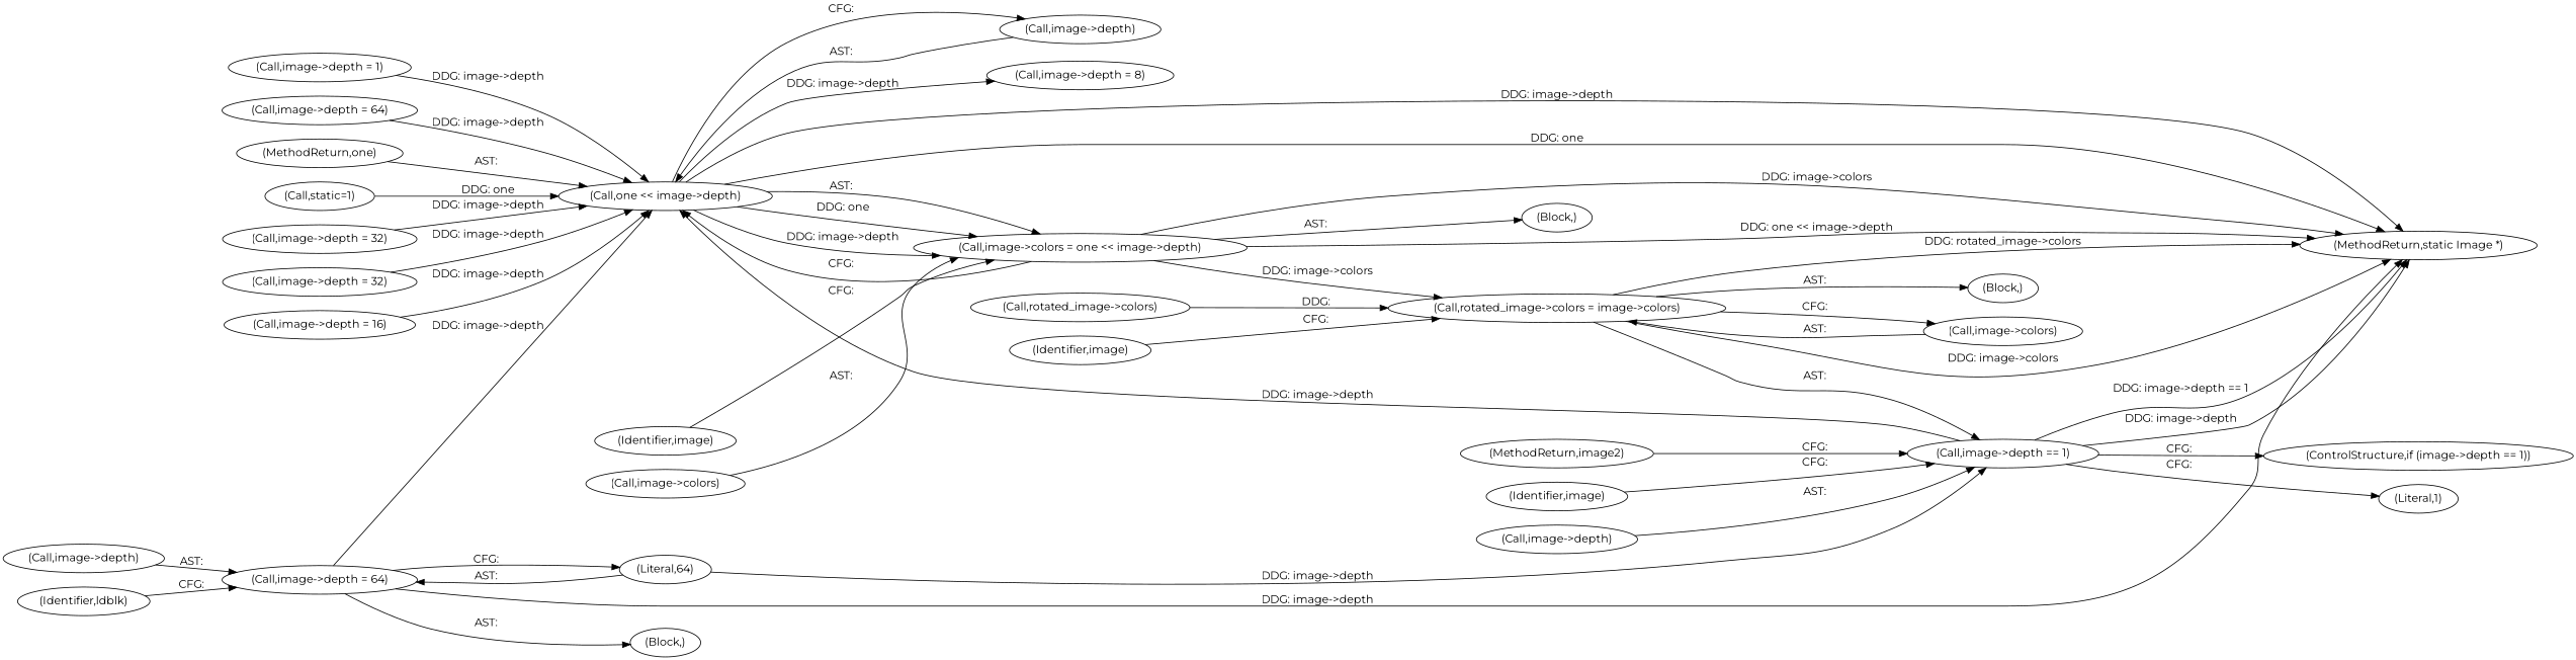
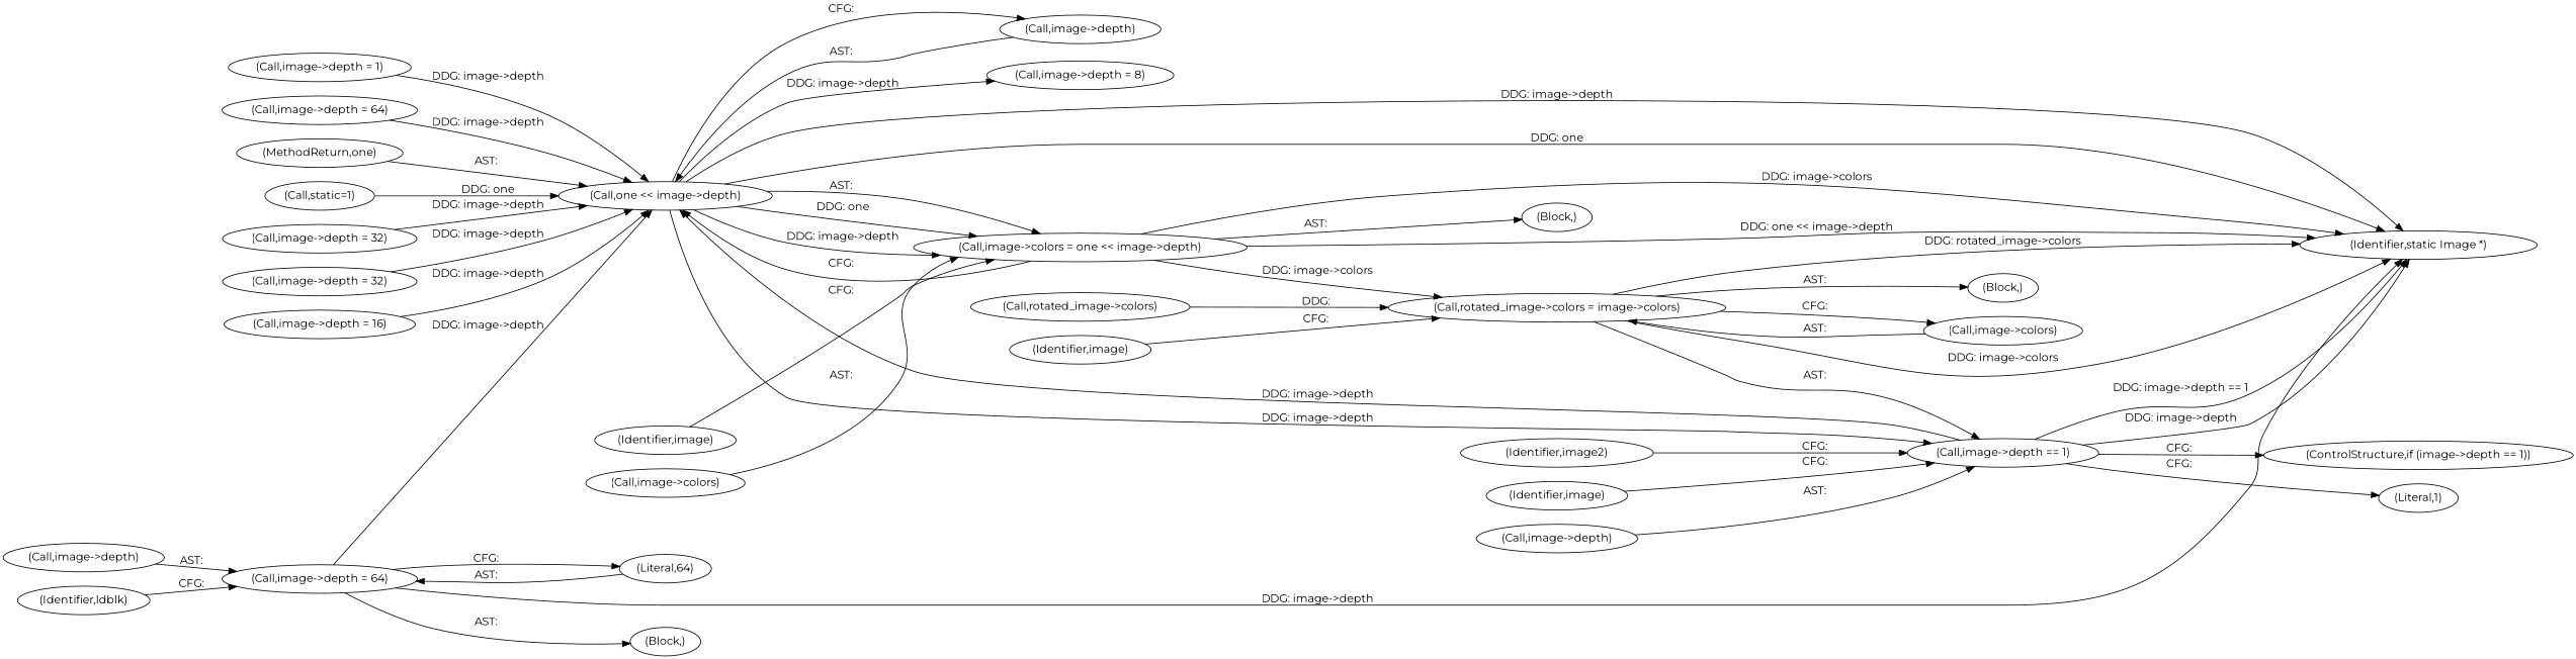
  digraph {
    fontname=Montserrat
    rankdir=LR
    node [fontname=Montserrat]
    edge [fontname=Montserrat]
    n1 [label="(Call,image->depth = 64)"]
    n2 [label="(Call,one << image->depth)"]
    n3 [label="(Block,)"]
    n4 [label="(Literal,64)"]
-   n5 [label="(MethodReturn,static Image *)"]
+   n5 [label="(Identifier,static Image *)"]
    n6 [label="(Call,image->colors = one << image->depth)"]
    n7 [label="(Call,image->depth == 1)"]
    n8 [label="(Call,image->depth)"]
    n9 [label="(Call,image->depth = 8)"]
    n10 [label="(Call,rotated_image->colors = image->colors)"]
    n11 [label="(Block,)"]
    n12 [label="(Literal,1)"]
    n13 [label="(ControlStructure,if (image->depth == 1))"]
    n14 [label="(Block,)"]
    n15 [label="(Call,image->colors)"]
-   n16 [label="(MethodReturn,image2)"]
+   n16 [label="(Identifier,image2)"]
    n17 [label="(MethodReturn,one)"]
    n18 [label="(Call,image->depth)"]
    n19 [label="(Call,rotated_image->colors)"]
    n20 [label="(Identifier,image)"]
    n21 [label="(Identifier,ldblk)"]
    n22 [label="(Call,image->colors)"]
    n23 [label="(Call,static=1)"]
    n24 [label="(Call,image->depth)"]
    n25 [label="(Call,image->depth = 32)"]
    n26 [label="(Call,image->depth = 32)"]
    n27 [label="(Call,image->depth = 16)"]
    n28 [label="(Identifier,image)"]
    n29 [label="(Call,image->depth = 1)"]
    n30 [label="(Identifier,image)"]
    n31 [label="(Call,image->depth = 64)"]
    n1 -> n2 [label="DDG: image->depth"]
    n1 -> n3 [label="AST: "]
    n1 -> n4 [label="CFG: "]
    n1 -> n5 [label="DDG: image->depth"]
    n2 -> n5 [label="DDG: image->depth"]
    n2 -> n5 [label="DDG: one"]
    n2 -> n6 [label="AST: "]
    n2 -> n6 [label="DDG: one"]
    n2 -> n6 [label="DDG: image->depth"]
-   n4 -> n7 [label="DDG: image->depth"]
+   n2 -> n7 [label="DDG: image->depth"]
    n2 -> n8 [label="CFG: "]
    n2 -> n9 [label="DDG: image->depth"]
    n4 -> n1 [label="AST: "]
    n6 -> n2 [label="CFG: "]
    n6 -> n5 [label="DDG: one << image->depth"]
    n6 -> n5 [label="DDG: image->colors"]
    n6 -> n10 [label="DDG: image->colors"]
    n6 -> n11 [label="AST: "]
    n7 -> n2 [label="DDG: image->depth"]
    n7 -> n5 [label="DDG: image->depth"]
    n7 -> n5 [label="DDG: image->depth == 1"]
    n7 -> n12 [label="CFG: "]
    n7 -> n13 [label="CFG: "]
    n8 -> n2 [label="AST: "]
    n10 -> n5 [label="DDG: rotated_image->colors"]
    n10 -> n5 [label="DDG: image->colors"]
    n10 -> n7 [label="AST: "]
    n10 -> n14 [label="AST: "]
    n10 -> n15 [label="CFG: "]
    n15 -> n10 [label="AST: "]
    n16 -> n7 [label="CFG: "]
    n17 -> n2 [label="AST: "]
    n18 -> n1 [label="AST: "]
    n19 -> n10 [label="DDG: "]
    n20 -> n7 [label="CFG: "]
    n21 -> n1 [label="CFG: "]
    n22 -> n6 [label="AST: "]
    n23 -> n2 [label="DDG: one"]
    n24 -> n7 [label="AST: "]
    n25 -> n2 [label="DDG: image->depth"]
    n26 -> n2 [label="DDG: image->depth"]
    n27 -> n2 [label="DDG: image->depth"]
    n28 -> n10 [label="CFG: "]
    n29 -> n2 [label="DDG: image->depth"]
    n30 -> n6 [label="CFG: "]
    n31 -> n2 [label="DDG: image->depth"]
  }
